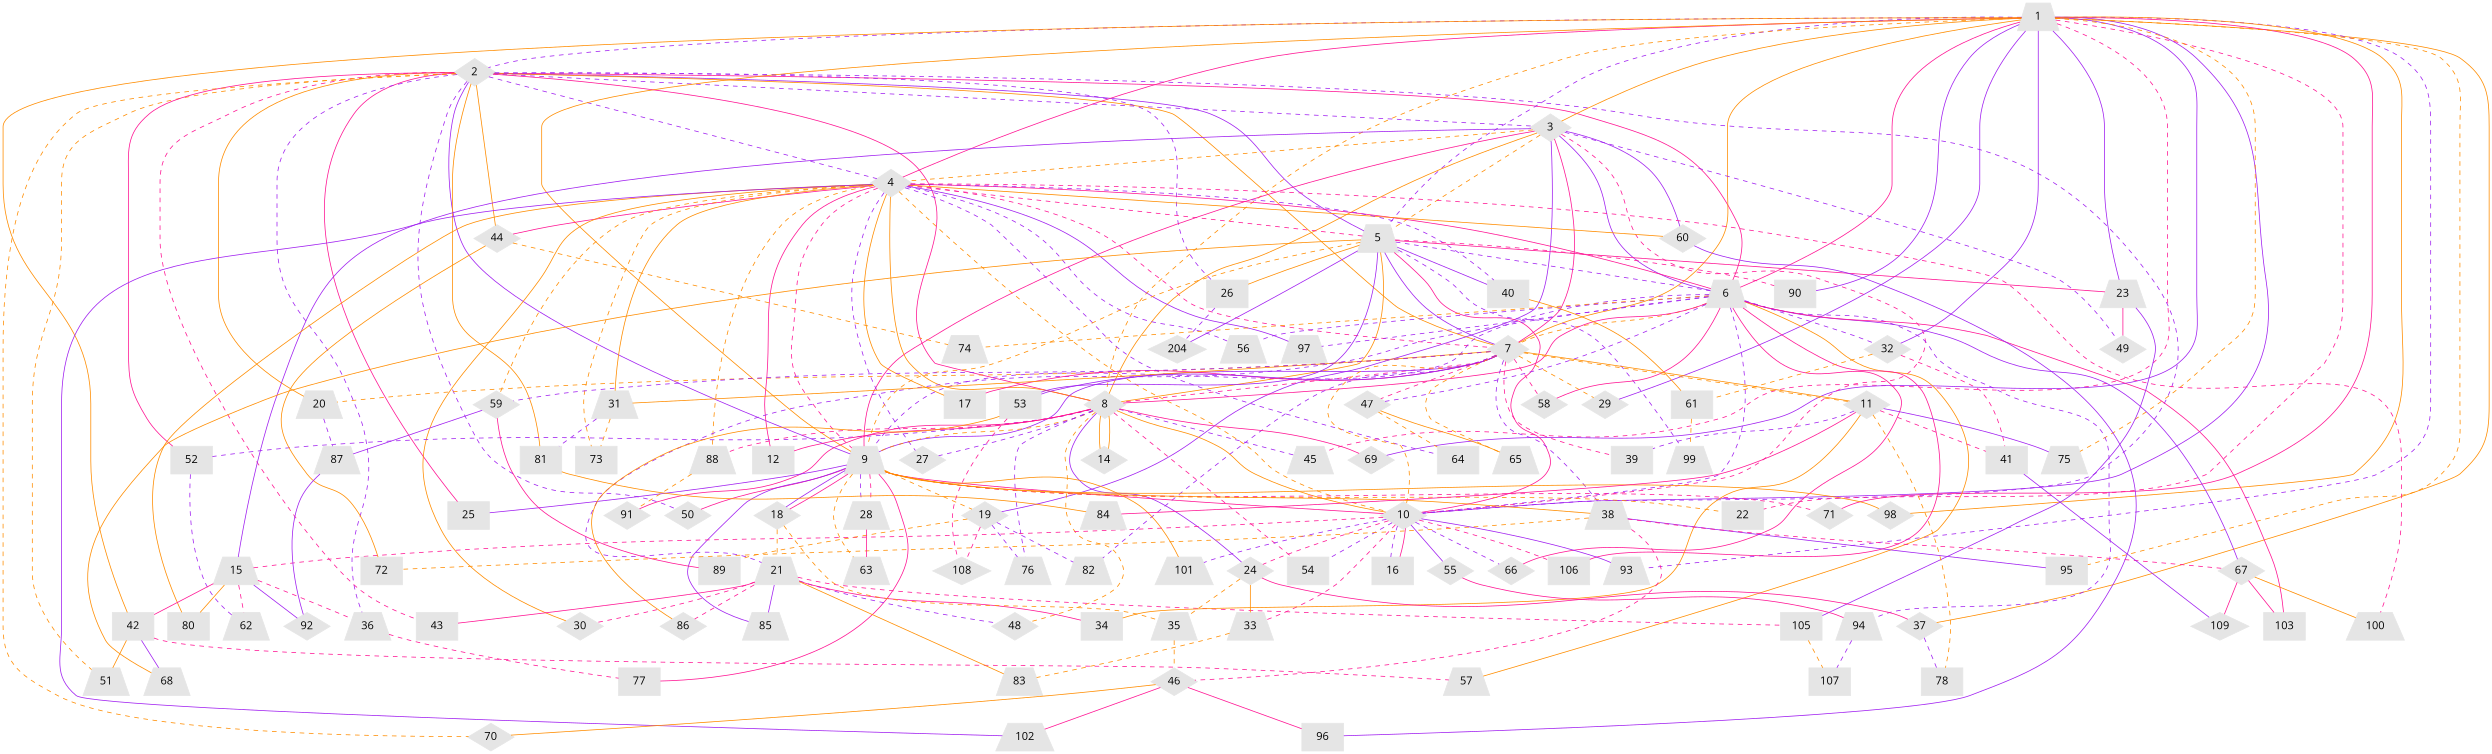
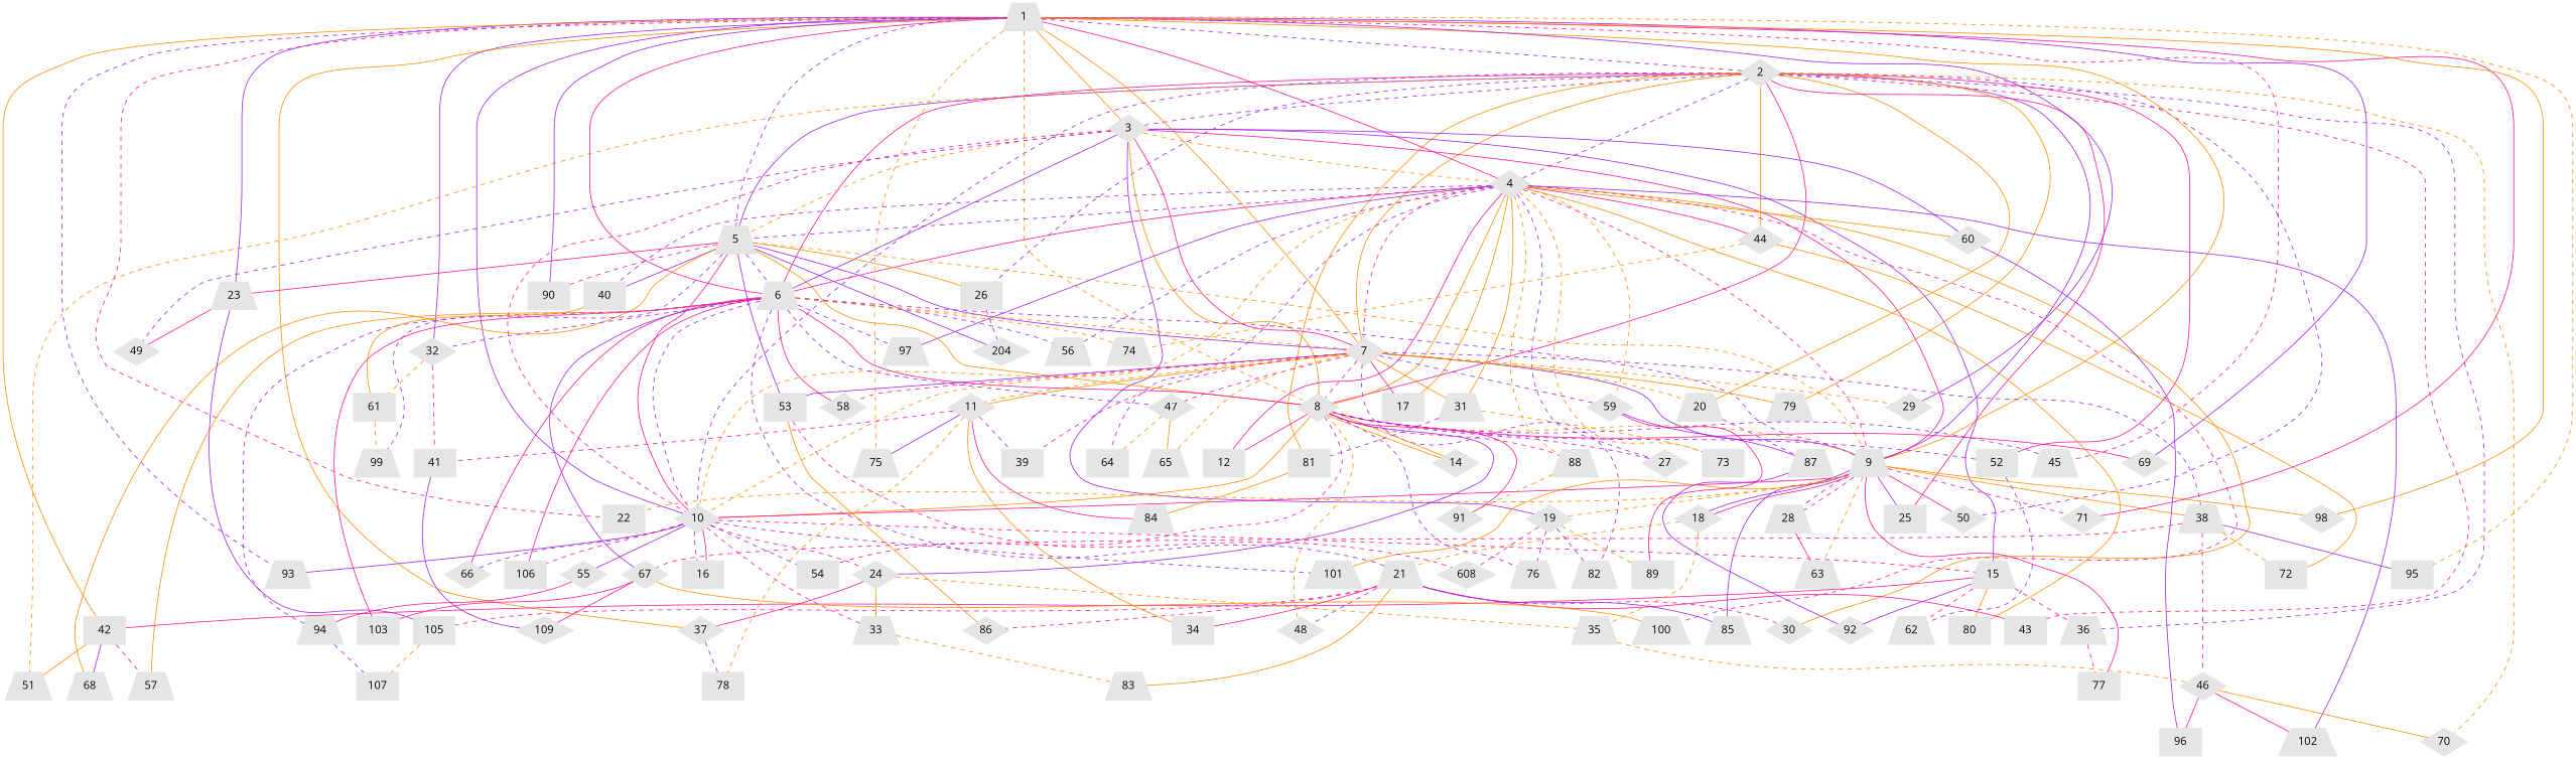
  graph {
    fontname="Open Sans"
    node [color=gray90 fontname="Open Sans" shape=trapezium style=filled]
    edge [color=purple fontname="Open Sans" style=solid]
    2 [shape=diamond]
    1
    3 [shape=diamond]
    4 [shape=diamond]
    5
    6
    7 [shape=diamond]
    8 [shape=diamond]
    9
    10 [shape=diamond]
    22 [shape=box]
    23
    29 [shape=diamond]
    32 [shape=diamond]
    37 [shape=diamond]
    42 [shape=box]
    45
    69 [shape=diamond]
    71 [shape=diamond]
    75
    90 [shape=box]
    93
    95 [shape=box]
    98 [shape=diamond]
    20
    25 [shape=box]
    26 [shape=box]
    36
    43 [shape=box]
    44 [shape=diamond]
    50 [shape=diamond]
    51
    52 [shape=box]
    70 [shape=diamond]
+   79
    81 [shape=box]
    15
    19 [shape=diamond]
    49 [shape=diamond]
    60 [shape=diamond]
    12 [shape=box]
    17 [shape=box]
    27 [shape=diamond]
    30 [shape=diamond]
    31
    40 [shape=box]
    56
    59 [shape=diamond]
    64 [shape=box]
    73 [shape=box]
    80 [shape=box]
    88
    97
    100
    102
    53 [shape=box]
    68
    99
    n59 [label=204 shape=diamond]
    21
    47 [shape=diamond]
    57
    58 [shape=diamond]
    66 [shape=diamond]
    67 [shape=diamond]
    74
    94
    103 [shape=box]
    106 [shape=box]
    11 [shape=diamond]
    38
    39 [shape=box]
    65
    82
    14 [shape=diamond]
    24 [shape=diamond]
    48 [shape=diamond]
    54 [shape=box]
    76
    91 [shape=diamond]
    18 [shape=diamond]
    28
    63
    77 [shape=box]
    85
    101
    16 [shape=box]
    33
    55 [shape=diamond]
    105 [shape=box]
    41 [shape=box]
    61 [shape=box]
    78 [shape=box]
    87
    72 [shape=box]
    62
    84
    92 [shape=diamond]
    89 [shape=box]
-   108 [shape=diamond]
+   108 [shape=diamond label=608]
    96 [shape=box]
    86 [shape=diamond]
    34 [shape=box]
    83
    109 [shape=diamond]
    107 [shape=box]
    46 [shape=diamond]
    35
    2 -- 3 [style=dashed]
    2 -- 4 [style=dashed]
    2 -- 5
    2 -- 6 [color=deeppink]
    2 -- 7 [color=darkorange]
    2 -- 8 [color=deeppink]
    2 -- 9
    2 -- 10 [style=dashed]
    2 -- 20 [color=darkorange]
    2 -- 25 [color=deeppink]
    2 -- 26 [style=dashed]
    2 -- 36 [style=dashed]
    2 -- 43 [color=deeppink style=dashed]
    2 -- 44 [color=darkorange]
    2 -- 50 [style=dashed]
    2 -- 51 [color=darkorange style=dashed]
    2 -- 52 [color=deeppink]
    2 -- 70 [color=darkorange style=dashed]
+   2 -- 79 [color=darkorange]
    2 -- 81 [color=darkorange]
    1 -- 2 [style=dashed]
    1 -- 3 [color=darkorange]
    1 -- 4 [color=deeppink]
    1 -- 5 [style=dashed]
    1 -- 6 [color=deeppink]
    1 -- 7 [color=darkorange]
    1 -- 8 [color=darkorange style=dashed]
    1 -- 9 [color=darkorange]
    1 -- 10
    1 -- 22 [color=deeppink style=dashed]
    1 -- 23
    1 -- 29
    1 -- 32
    1 -- 37 [color=darkorange]
    1 -- 42 [color=darkorange]
    1 -- 45 [color=deeppink style=dashed]
    1 -- 69
    1 -- 71 [color=deeppink]
    1 -- 75 [color=darkorange style=dashed]
    1 -- 90
    1 -- 93 [style=dashed]
    1 -- 95 [color=darkorange style=dashed]
    1 -- 98 [color=darkorange]
    3 -- 4 [color=darkorange style=dashed]
    3 -- 5 [color=darkorange style=dashed]
    3 -- 6
    3 -- 7 [color=deeppink]
    3 -- 8 [color=darkorange]
    3 -- 9 [color=deeppink]
    3 -- 10 [color=deeppink style=dashed]
    3 -- 15
    3 -- 19
    3 -- 49 [style=dashed]
    3 -- 60
-   4 -- 5 [color=deeppink style=dashed]
+   4 -- 5 [style=dashed]
    4 -- 6 [color=deeppink]
    4 -- 7 [color=deeppink style=dashed]
    4 -- 8 [color=darkorange]
    4 -- 9 [color=deeppink style=dashed]
    4 -- 10 [color=darkorange style=dashed]
    4 -- 44 [color=deeppink]
    4 -- 60 [color=darkorange]
    4 -- 12 [color=deeppink]
    4 -- 17 [color=darkorange]
    4 -- 27 [style=dashed]
    4 -- 30 [color=darkorange]
    4 -- 31 [color=darkorange]
    4 -- 40 [style=dashed]
    4 -- 56 [style=dashed]
    4 -- 59 [color=darkorange style=dashed]
    4 -- 64 [style=dashed]
    4 -- 73 [color=darkorange style=dashed]
    4 -- 80 [color=darkorange]
    4 -- 88 [color=darkorange style=dashed]
    4 -- 97
    4 -- 100 [color=deeppink style=dashed]
    4 -- 102
    5 -- 6 [style=dashed]
    5 -- 7
    5 -- 8 [color=darkorange]
    5 -- 9 [color=darkorange style=dashed]
    5 -- 10 [color=deeppink]
    5 -- 23 [color=deeppink]
    5 -- 90 [color=deeppink style=dashed]
    5 -- 26 [color=darkorange]
    5 -- 40
    5 -- 53
    5 -- 68 [color=darkorange]
    5 -- 99 [style=dashed]
    5 -- n59
    6 -- 7 [color=darkorange style=dashed]
    6 -- 8 [color=deeppink]
    6 -- 9 [style=dashed]
    6 -- 10 [style=dashed]
    6 -- 32 [style=dashed]
    6 -- 56 [style=dashed]
    6 -- 97 [style=dashed]
    6 -- 21 [style=dashed]
    6 -- 47 [style=dashed]
    6 -- 57 [color=darkorange]
    6 -- 58 [color=deeppink]
    6 -- 66 [color=deeppink]
    6 -- 67
    6 -- 74 [color=darkorange style=dashed]
    6 -- 94 [style=dashed]
    6 -- 103 [color=deeppink]
    6 -- 106 [color=deeppink]
    7 -- 8 [color=deeppink style=dashed]
    7 -- 9
    7 -- 10 [color=darkorange style=dashed]
    7 -- 29 [color=darkorange style=dashed]
    7 -- 20 [color=darkorange style=dashed]
+   7 -- 79 [color=darkorange]
    7 -- 17 [color=deeppink]
    7 -- 31 [color=darkorange]
    7 -- 59 [style=dashed]
    7 -- 53
    7 -- 47 [color=deeppink style=dashed]
    7 -- 58 [color=deeppink style=dashed]
    7 -- 11 [color=darkorange style=dashed]
    7 -- 11 [color=darkorange]
    7 -- 38 [style=dashed]
    7 -- 39 [color=deeppink style=dashed]
    7 -- 65 [color=darkorange style=dashed]
    7 -- 82 [style=dashed]
    8 -- 9 [color=darkorange style=dashed]
    8 -- 10 [color=darkorange]
    8 -- 45 [style=dashed]
    8 -- 69 [color=deeppink]
    8 -- 52 [style=dashed]
    8 -- 12 [color=deeppink]
    8 -- 27 [style=dashed]
    8 -- 88 [color=deeppink style=dashed]
    8 -- 14 [color=darkorange]
    8 -- 14 [color=darkorange]
    8 -- 24
    8 -- 48 [color=darkorange style=dashed]
    8 -- 54 [color=deeppink style=dashed]
    8 -- 76 [style=dashed]
    8 -- 91 [color=deeppink]
    9 -- 10 [color=deeppink]
    9 -- 22 [color=darkorange style=dashed]
    9 -- 71 [color=deeppink style=dashed]
    9 -- 98 [color=darkorange]
    9 -- 25
    9 -- 50 [color=deeppink]
    9 -- 19 [color=darkorange style=dashed]
    9 -- 38 [color=darkorange]
    9 -- 18
    9 -- 18 [color=deeppink]
    9 -- 28 [style=dashed]
    9 -- 28 [color=deeppink style=dashed]
    9 -- 63 [color=darkorange style=dashed]
    9 -- 77 [color=deeppink]
    9 -- 85
    9 -- 101 [color=darkorange]
    10 -- 93
    10 -- 15 [color=deeppink style=dashed]
    10 -- 66 [style=dashed]
    10 -- 106 [color=deeppink style=dashed]
    10 -- 24 [color=deeppink style=dashed]
    10 -- 54 [style=dashed]
    10 -- 101 [style=dashed]
    10 -- 16 [style=dashed]
    10 -- 16 [color=deeppink]
    10 -- 33 [color=deeppink style=dashed]
    10 -- 55
    23 -- 49 [color=deeppink]
    23 -- 105
    32 -- 41 [color=deeppink style=dashed]
    32 -- 61 [color=darkorange style=dashed]
    37 -- 78 [style=dashed]
    42 -- 51 [color=darkorange]
    42 -- 68
    42 -- 57 [color=deeppink style=dashed]
    20 -- 87 [style=dashed]
    26 -- n59 [style=dashed]
    36 -- 77 [color=deeppink style=dashed]
    44 -- 74 [color=darkorange style=dashed]
    44 -- 72 [color=darkorange]
    52 -- 62 [style=dashed]
    81 -- 84 [color=darkorange]
    15 -- 42 [color=deeppink]
    15 -- 36 [color=deeppink style=dashed]
    15 -- 80 [color=darkorange]
    15 -- 62 [color=deeppink style=dashed]
    15 -- 92
    19 -- 82 [style=dashed]
    19 -- 76 [style=dashed]
    19 -- 89 [color=darkorange style=dashed]
    19 -- 108 [color=deeppink style=dashed]
    60 -- 96
    31 -- 81 [style=dashed]
    31 -- 73 [color=darkorange style=dashed]
    40 -- 61 [color=darkorange]
    59 -- 87
    59 -- 89 [color=deeppink]
    88 -- 91 [color=darkorange style=dashed]
    53 -- 108 [color=deeppink style=dashed]
    53 -- 86 [color=darkorange]
    21 -- 43 [color=deeppink]
    21 -- 30 [color=deeppink style=dashed]
    21 -- 48 [style=dashed]
    21 -- 85
    21 -- 105 [color=deeppink style=dashed]
    21 -- 86 [color=deeppink style=dashed]
    21 -- 34 [color=deeppink]
    21 -- 83 [color=darkorange]
    47 -- 64 [color=darkorange style=dashed]
    47 -- 65 [color=darkorange]
    67 -- 100 [color=darkorange]
    67 -- 103 [color=deeppink]
    67 -- 109 [color=deeppink]
    94 -- 107 [style=dashed]
    11 -- 75
    11 -- 39 [style=dashed]
    11 -- 41 [color=deeppink style=dashed]
    11 -- 78 [color=darkorange style=dashed]
    11 -- 84 [color=deeppink]
    11 -- 34 [color=darkorange]
    38 -- 95
    38 -- 67 [color=deeppink style=dashed]
    38 -- 72 [color=darkorange style=dashed]
    38 -- 46 [color=deeppink style=dashed]
    24 -- 37 [color=deeppink]
    24 -- 33 [color=darkorange]
    24 -- 35 [color=darkorange style=dashed]
    18 -- 21 [color=darkorange style=dashed]
    18 -- 35 [color=darkorange style=dashed]
    28 -- 63 [color=deeppink]
    33 -- 83 [color=darkorange style=dashed]
    55 -- 94 [color=deeppink]
    105 -- 107 [color=darkorange style=dashed]
    41 -- 109
    61 -- 99 [color=darkorange style=dashed]
    87 -- 92
    46 -- 70 [color=darkorange]
    46 -- 102 [color=deeppink]
    46 -- 96 [color=deeppink]
    35 -- 46 [color=darkorange style=dashed]
  }
